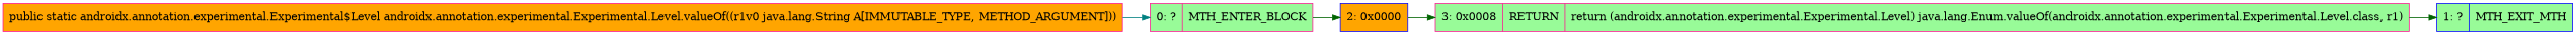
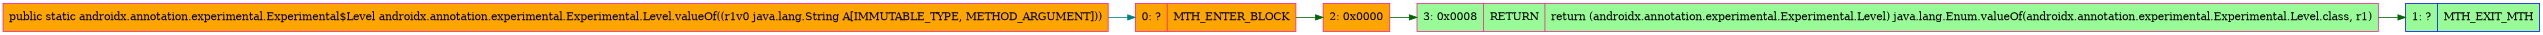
  digraph {
    rankdir=LR
    node [color=deeppink fillcolor=palegreen shape=record style=filled]
    edge [color=darkgreen]
-   n1 [label="{0\:\ ?|MTH_ENTER_BLOCK\l}"]
-   n2 [color=blue fillcolor=orange label="{2\:\ 0x0000}"]
+   n1 [fillcolor=orange label="{0\:\ ?|MTH_ENTER_BLOCK\l}"]
+   n2 [fillcolor=orange label="{2\:\ 0x0000}"]
    n3 [label="{3\:\ 0x0008|RETURN\l|return (androidx.annotation.experimental.Experimental.Level) java.lang.Enum.valueOf(androidx.annotation.experimental.Experimental.Level.class, r1)\l}"]
    n4 [color=blue label="{1\:\ ?|MTH_EXIT_MTH\l}"]
    n5 [fillcolor=orange label="{public static androidx.annotation.experimental.Experimental$Level androidx.annotation.experimental.Experimental.Level.valueOf((r1v0 java.lang.String A[IMMUTABLE_TYPE, METHOD_ARGUMENT])) }"]
    n1 -> n2
    n2 -> n3
    n3 -> n4
    n5 -> n1 [color=teal]
  }
